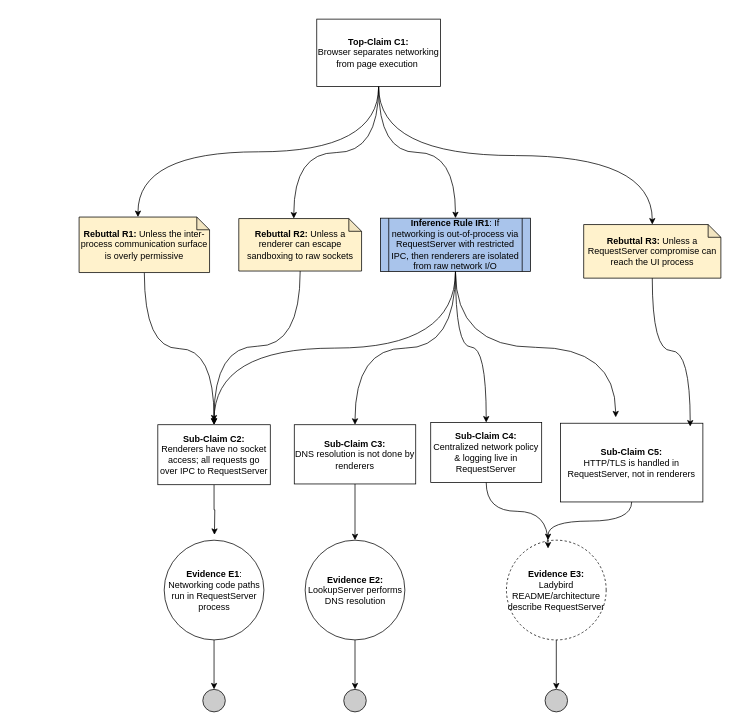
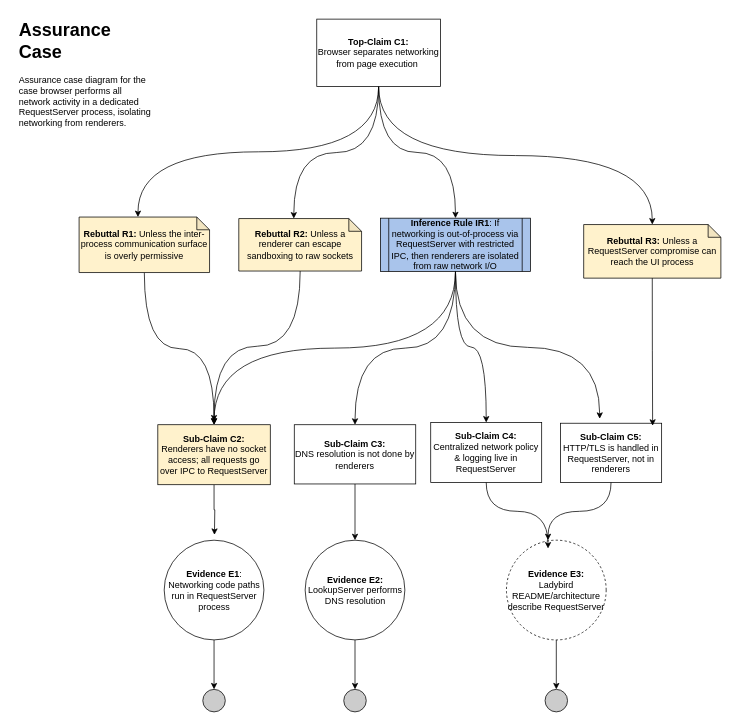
  <mxCell id="0" />
  <mxCell id="1" parent="0" />
+ <mxCell id="2" value="&lt;h1&gt;Assurance Case&lt;/h1&gt;&lt;p&gt;Assurance case diagram for the case browser&lt;span style=&quot;background-color: transparent; color: light-dark(rgb(0, 0, 0), rgb(255, 255, 255));&quot;&gt;&amp;nbsp;performs all network activity in a dedicated RequestServer process, isolating networking from renderers.&lt;/span&gt;&lt;/p&gt;" style="text;html=1;strokeColor=none;fillColor=none;spacing=5;spacingTop=-20;whiteSpace=wrap;overflow=hidden;rounded=0;" parent="1" vertex="1"><mxGeometry x="20" y="20" width="190" height="150" as="geometry" /></mxCell>
  <mxCell id="3" style="edgeStyle=orthogonalEdgeStyle;rounded=0;orthogonalLoop=1;jettySize=auto;html=1;exitX=0.5;exitY=1;exitDx=0;exitDy=0;entryX=0.5;entryY=0;entryDx=0;entryDy=0;curved=1;" edge="1" parent="1" source="5" target="19"><mxGeometry relative="1" as="geometry" /></mxCell>
  <mxCell id="4" style="edgeStyle=orthogonalEdgeStyle;rounded=0;orthogonalLoop=1;jettySize=auto;html=1;exitX=0.5;exitY=1;exitDx=0;exitDy=0;curved=1;" edge="1" parent="1" source="5" target="22"><mxGeometry relative="1" as="geometry" /></mxCell>
  <mxCell id="5" value="&lt;b&gt;Top-Claim C1:&lt;br&gt;&lt;/b&gt;Browser separates networking from page execution&amp;nbsp;" style="rounded=0;whiteSpace=wrap;html=1;" parent="1" vertex="1"><mxGeometry x="422" y="25" width="165" height="90" as="geometry" /></mxCell>
  <mxCell id="6" style="edgeStyle=orthogonalEdgeStyle;curved=1;rounded=0;orthogonalLoop=1;jettySize=auto;html=1;endArrow=block;endFill=1;" parent="1" source="7" target="9" edge="1"><mxGeometry relative="1" as="geometry" /></mxCell>
  <mxCell id="7" value="&lt;b&gt;Rebuttal R1:&lt;/b&gt;&amp;nbsp;&lt;span&gt;&lt;/span&gt;&lt;span&gt;&lt;/span&gt;&lt;span style=&quot;white-space-collapse: preserve;&quot;&gt;Unless the inter-process communication surface is overly permissive&lt;/span&gt;" style="shape=note;whiteSpace=wrap;html=1;backgroundOutline=1;darkOpacity=0.05;size=17;fillColor=#FFF2CC;" parent="1" vertex="1"><mxGeometry x="105" y="289" width="174" height="74" as="geometry" /></mxCell>
  <mxCell id="8" style="edgeStyle=orthogonalEdgeStyle;rounded=0;orthogonalLoop=1;jettySize=auto;html=1;exitX=0.5;exitY=1;exitDx=0;exitDy=0;" edge="1" parent="1" source="9"><mxGeometry relative="1" as="geometry"><mxPoint x="285.5" y="712.875" as="targetPoint" /></mxGeometry></mxCell>
- <mxCell id="9" value="&lt;b&gt;Sub-Claim C2:&lt;br&gt;&lt;/b&gt;&lt;span&gt;&lt;/span&gt;&lt;span&gt;&lt;/span&gt;&lt;span style=&quot;white-space-collapse: preserve;&quot;&gt;Renderers have no socket access; all requests go over IPC to RequestServer&lt;/span&gt;" style="rounded=0;whiteSpace=wrap;html=1;" parent="1" vertex="1"><mxGeometry x="210" y="566" width="150" height="80" as="geometry" /></mxCell>
+ <mxCell id="9" value="&lt;b&gt;Sub-Claim C2:&lt;br&gt;&lt;/b&gt;&lt;span&gt;&lt;/span&gt;&lt;span&gt;&lt;/span&gt;&lt;span style=&quot;white-space-collapse: preserve;&quot;&gt;Renderers have no socket access; all requests go over IPC to RequestServer&lt;/span&gt;" style="rounded=0;whiteSpace=wrap;html=1;fillColor=#fff2cc;" parent="1" vertex="1"><mxGeometry x="210" y="566" width="150" height="80" as="geometry" /></mxCell>
  <mxCell id="10" style="edgeStyle=orthogonalEdgeStyle;rounded=0;orthogonalLoop=1;jettySize=auto;html=1;exitX=0.5;exitY=1;exitDx=0;exitDy=0;entryX=0.5;entryY=0;entryDx=0;entryDy=0;" edge="1" parent="1" source="11" target="31"><mxGeometry relative="1" as="geometry" /></mxCell>
  <mxCell id="11" value="&lt;b&gt;Evidence E1&lt;/b&gt;:&lt;br&gt;&lt;span&gt;&lt;/span&gt;&lt;span&gt;&lt;/span&gt;&lt;span style=&quot;white-space-collapse: preserve;&quot;&gt;Networking code paths run in RequestServer process&lt;/span&gt;" style="ellipse;whiteSpace=wrap;html=1;aspect=fixed;fillColor=#ffffff;rounded=0;" parent="1" vertex="1"><mxGeometry x="218.5" y="720" width="133" height="133" as="geometry" /></mxCell>
  <mxCell id="12" style="edgeStyle=orthogonalEdgeStyle;rounded=0;orthogonalLoop=1;jettySize=auto;html=1;exitX=0.5;exitY=1;exitDx=0;exitDy=0;entryX=0.5;entryY=0;entryDx=0;entryDy=0;" edge="1" parent="1" source="13" target="32"><mxGeometry relative="1" as="geometry" /></mxCell>
  <mxCell id="13" value="&lt;b&gt;Evidence E2:&lt;/b&gt;&lt;br&gt;&lt;span&gt;&lt;/span&gt;&lt;span&gt;&lt;/span&gt;&lt;span style=&quot;white-space-collapse: preserve;&quot;&gt;LookupServer performs DNS resolution&lt;/span&gt;" style="ellipse;whiteSpace=wrap;html=1;aspect=fixed;fillColor=#ffffff;rounded=0;" parent="1" vertex="1"><mxGeometry x="406.5" y="720" width="133" height="133" as="geometry" /></mxCell>
  <mxCell id="14" style="edgeStyle=orthogonalEdgeStyle;rounded=0;orthogonalLoop=1;jettySize=auto;html=1;exitX=0.5;exitY=1;exitDx=0;exitDy=0;entryX=0.5;entryY=0;entryDx=0;entryDy=0;" edge="1" parent="1" source="15" target="33"><mxGeometry relative="1" as="geometry" /></mxCell>
  <mxCell id="15" value="&lt;b&gt;Evidence E3:&lt;/b&gt;&lt;br&gt;&lt;span&gt;&lt;/span&gt;&lt;span&gt;&lt;/span&gt;&lt;span style=&quot;white-space-collapse: preserve;&quot;&gt;Ladybird README/architecture describe RequestServer&lt;/span&gt;" style="ellipse;whiteSpace=wrap;html=1;aspect=fixed;fillColor=#ffffff;rounded=0;dashed=1;" parent="1" vertex="1"><mxGeometry x="675" y="720" width="133" height="133" as="geometry" /></mxCell>
  <mxCell id="16" style="edgeStyle=orthogonalEdgeStyle;rounded=0;orthogonalLoop=1;jettySize=auto;html=1;exitX=0.5;exitY=1;exitDx=0;exitDy=0;curved=1;" parent="1" source="19" target="9" edge="1"><mxGeometry relative="1" as="geometry" /></mxCell>
  <mxCell id="17" style="edgeStyle=orthogonalEdgeStyle;rounded=0;orthogonalLoop=1;jettySize=auto;html=1;exitX=0.5;exitY=1;exitDx=0;exitDy=0;entryX=0.5;entryY=0;entryDx=0;entryDy=0;curved=1;" parent="1" source="19" target="24" edge="1"><mxGeometry relative="1" as="geometry" /></mxCell>
  <mxCell id="18" style="edgeStyle=orthogonalEdgeStyle;rounded=0;orthogonalLoop=1;jettySize=auto;html=1;exitX=0.5;exitY=1;exitDx=0;exitDy=0;entryX=0.5;entryY=0;entryDx=0;entryDy=0;curved=1;" parent="1" source="19" target="25" edge="1"><mxGeometry relative="1" as="geometry" /></mxCell>
  <mxCell id="19" value="&lt;b&gt;Inference Rule IR1&lt;/b&gt;&lt;span style=&quot;white-space-collapse: preserve;&quot;&gt;: If networking is out-of-process via RequestServer with restricted IPC, then renderers are isolated from raw network I/O&lt;/span&gt;" style="shape=process;whiteSpace=wrap;html=1;backgroundOutline=1;fillColor=#A9C4EB;size=0.056;" parent="1" vertex="1"><mxGeometry x="507" y="290.5" width="200" height="71" as="geometry" /></mxCell>
  <mxCell id="20" style="edgeStyle=orthogonalEdgeStyle;rounded=0;orthogonalLoop=1;jettySize=auto;html=1;exitX=0.5;exitY=1;exitDx=0;exitDy=0;exitPerimeter=0;curved=1;" edge="1" parent="1" source="21"><mxGeometry relative="1" as="geometry"><mxPoint x="284.875" y="561.625" as="targetPoint" /></mxGeometry></mxCell>
  <mxCell id="21" value="&lt;b&gt;Rebuttal R2:&lt;/b&gt;&amp;nbsp;&lt;span&gt;&lt;/span&gt;&lt;span&gt;&lt;/span&gt;&lt;span style=&quot;white-space-collapse: preserve;&quot;&gt;Unless a renderer can escape sandboxing to raw sockets&lt;/span&gt;" style="shape=note;whiteSpace=wrap;html=1;backgroundOutline=1;darkOpacity=0.05;size=17;fillColor=#FFF2CC;" parent="1" vertex="1"><mxGeometry x="318" y="291" width="163.75" height="70" as="geometry" /></mxCell>
  <mxCell id="22" value="&lt;b&gt;Rebuttal R3:&lt;/b&gt;&amp;nbsp;&lt;span style=&quot;white-space-collapse: preserve; background-color: transparent; color: light-dark(rgb(0, 0, 0), rgb(255, 255, 255));&quot;&gt;Unless a RequestServer compromise can reach the UI process&lt;/span&gt;&lt;div&gt;&lt;span&gt;&lt;/span&gt;&lt;span&gt;&lt;/span&gt;&lt;/div&gt;" style="shape=note;whiteSpace=wrap;html=1;backgroundOutline=1;darkOpacity=0.05;size=17;fillColor=#FFF2CC;" parent="1" vertex="1"><mxGeometry x="778" y="299" width="183" height="71.5" as="geometry" /></mxCell>
  <mxCell id="23" style="edgeStyle=orthogonalEdgeStyle;rounded=0;orthogonalLoop=1;jettySize=auto;html=1;exitX=0.5;exitY=1;exitDx=0;exitDy=0;entryX=0.5;entryY=0;entryDx=0;entryDy=0;" edge="1" parent="1" source="24" target="13"><mxGeometry relative="1" as="geometry" /></mxCell>
  <mxCell id="24" value="&lt;b&gt;Sub-Claim C3:&lt;br&gt;&lt;/b&gt;&lt;span&gt;&lt;/span&gt;&lt;span&gt;&lt;/span&gt;&lt;span style=&quot;white-space-collapse: preserve;&quot;&gt;DNS resolution is not done by renderers&lt;/span&gt;" style="rounded=0;whiteSpace=wrap;html=1;" parent="1" vertex="1"><mxGeometry x="392" y="566" width="162" height="79" as="geometry" /></mxCell>
  <mxCell id="25" value="&lt;b&gt;Sub-Claim C4:&lt;br&gt;&lt;/b&gt;&lt;span&gt;&lt;/span&gt;&lt;span&gt;&lt;/span&gt;&lt;span style=&quot;white-space-collapse: preserve;&quot;&gt;Centralized network policy &amp;amp; logging live in RequestServer&lt;/span&gt;" style="rounded=0;whiteSpace=wrap;html=1;" parent="1" vertex="1"><mxGeometry x="574" y="563" width="148" height="80" as="geometry" /></mxCell>
- <mxCell id="26" value="&lt;b&gt;Sub-Claim C5:&lt;br&gt;&lt;/b&gt;&lt;span&gt;&lt;/span&gt;&lt;span&gt;&lt;/span&gt;&lt;span style=&quot;white-space-collapse: preserve;&quot;&gt;HTTP/TLS is handled in RequestServer, not in renderers&lt;/span&gt;" style="rounded=0;whiteSpace=wrap;html=1;" parent="1" vertex="1"><mxGeometry x="747" y="564" width="190" height="105" as="geometry" /></mxCell>
+ <mxCell id="26" value="&lt;b&gt;Sub-Claim C5:&lt;br&gt;&lt;/b&gt;&lt;span&gt;&lt;/span&gt;&lt;span&gt;&lt;/span&gt;&lt;span style=&quot;white-space-collapse: preserve;&quot;&gt;HTTP/TLS is handled in RequestServer, not in renderers&lt;/span&gt;" style="rounded=0;whiteSpace=wrap;html=1;" parent="1" vertex="1"><mxGeometry x="747" y="564" width="135" height="79" as="geometry" /></mxCell>
  <mxCell id="27" style="edgeStyle=orthogonalEdgeStyle;rounded=0;orthogonalLoop=1;jettySize=auto;html=1;exitX=0.5;exitY=1;exitDx=0;exitDy=0;entryX=0.417;entryY=0.083;entryDx=0;entryDy=0;entryPerimeter=0;curved=1;" parent="1" source="25" target="15" edge="1"><mxGeometry relative="1" as="geometry" /></mxCell>
  <mxCell id="28" style="edgeStyle=orthogonalEdgeStyle;rounded=0;orthogonalLoop=1;jettySize=auto;html=1;exitX=0.5;exitY=1;exitDx=0;exitDy=0;entryX=0.417;entryY=0;entryDx=0;entryDy=0;entryPerimeter=0;curved=1;" parent="1" source="26" target="15" edge="1"><mxGeometry relative="1" as="geometry" /></mxCell>
  <mxCell id="29" style="edgeStyle=orthogonalEdgeStyle;rounded=0;orthogonalLoop=1;jettySize=auto;html=1;exitX=0.5;exitY=1;exitDx=0;exitDy=0;exitPerimeter=0;entryX=0.911;entryY=0.042;entryDx=0;entryDy=0;entryPerimeter=0;curved=1;" edge="1" parent="1" source="22" target="26"><mxGeometry relative="1" as="geometry" /></mxCell>
  <mxCell id="30" style="edgeStyle=orthogonalEdgeStyle;rounded=0;orthogonalLoop=1;jettySize=auto;html=1;exitX=0.5;exitY=1;exitDx=0;exitDy=0;entryX=0.388;entryY=-0.075;entryDx=0;entryDy=0;entryPerimeter=0;curved=1;" edge="1" parent="1" source="19" target="26"><mxGeometry relative="1" as="geometry" /></mxCell>
  <mxCell id="31" value="" style="ellipse;whiteSpace=wrap;html=1;aspect=fixed;fillColor=#CCCCCC;" vertex="1" parent="1"><mxGeometry x="270" y="919" width="30" height="30" as="geometry" /></mxCell>
  <mxCell id="32" value="" style="ellipse;whiteSpace=wrap;html=1;aspect=fixed;fillColor=#CCCCCC;" vertex="1" parent="1"><mxGeometry x="458" y="919" width="30" height="30" as="geometry" /></mxCell>
  <mxCell id="33" value="" style="ellipse;whiteSpace=wrap;html=1;aspect=fixed;fillColor=#CCCCCC;" vertex="1" parent="1"><mxGeometry x="726.5" y="919" width="30" height="30" as="geometry" /></mxCell>
  <mxCell id="34" style="edgeStyle=orthogonalEdgeStyle;rounded=0;orthogonalLoop=1;jettySize=auto;html=1;exitX=0.5;exitY=1;exitDx=0;exitDy=0;entryX=0;entryY=0;entryDx=78.5;entryDy=0;entryPerimeter=0;curved=1;" edge="1" parent="1" source="5" target="7"><mxGeometry relative="1" as="geometry" /></mxCell>
  <mxCell id="35" style="edgeStyle=orthogonalEdgeStyle;rounded=0;orthogonalLoop=1;jettySize=auto;html=1;exitX=0.5;exitY=1;exitDx=0;exitDy=0;entryX=0;entryY=0;entryDx=73.375;entryDy=0;entryPerimeter=0;curved=1;" edge="1" parent="1" source="5" target="21"><mxGeometry relative="1" as="geometry" /></mxCell>
